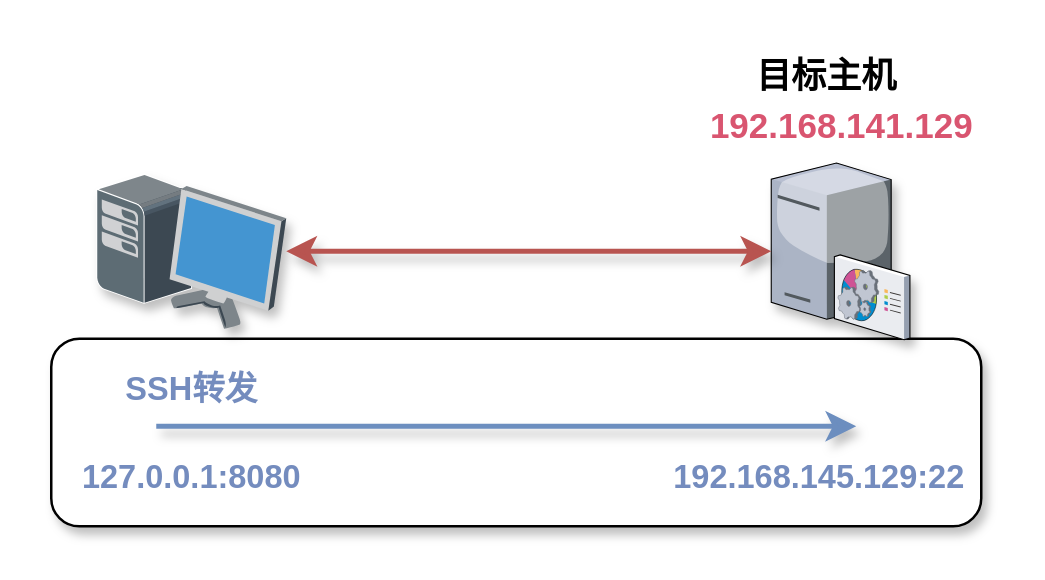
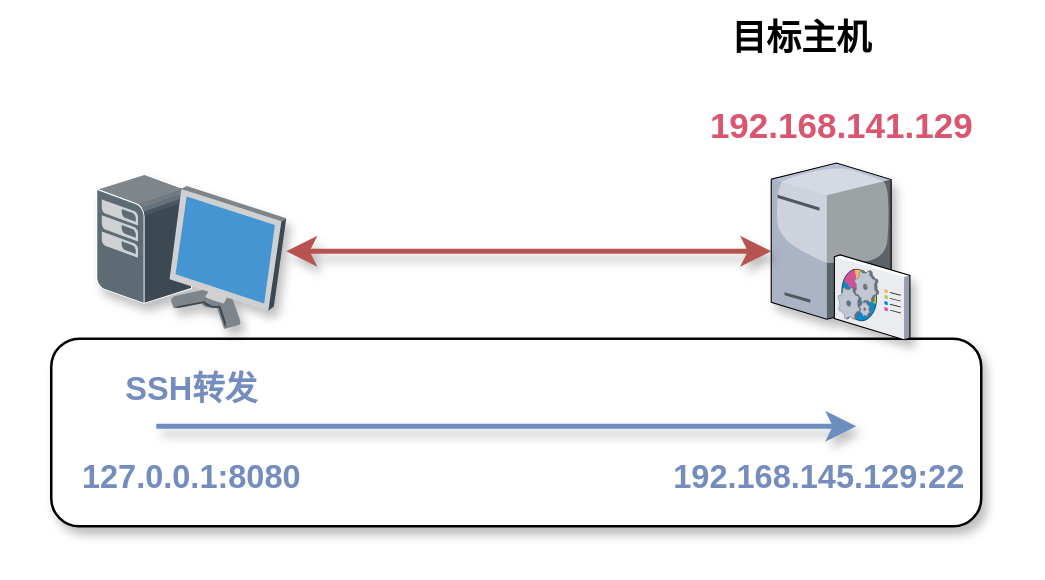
  <mxCell id="0" />
  <mxCell id="1" parent="0" />
  <mxCell id="2" value="" style="rounded=1;whiteSpace=wrap;html=1;shadow=1;glass=0;sketch=0;fontSize=13;fontColor=#748cbe;" parent="1" vertex="1"><mxGeometry x="20" y="135" width="372" height="75" as="geometry" /></mxCell>
  <mxCell id="3" value="" style="shadow=1;dashed=0;html=1;labelPosition=center;verticalLabelPosition=bottom;verticalAlign=top;align=center;outlineConnect=0;shape=mxgraph.veeam.3d.workstation;" parent="1" vertex="1"><mxGeometry x="38" y="69" width="76" height="62" as="geometry" /></mxCell>
  <mxCell id="4" value="" style="verticalLabelPosition=bottom;aspect=fixed;html=1;verticalAlign=top;strokeColor=none;align=center;outlineConnect=0;shape=mxgraph.citrix.command_center;shadow=1;" parent="1" vertex="1"><mxGeometry x="308" y="64.71" width="55.5" height="70.57" as="geometry" /></mxCell>
  <mxCell id="5" value="&lt;font style=&quot;font-size: 14px;&quot;&gt;192.168.141.129&lt;/font&gt;" style="text;html=1;align=center;verticalAlign=middle;resizable=0;points=[];autosize=1;fontSize=14;fontStyle=1;shadow=1;fontColor=#D95570;" parent="1" vertex="1"><mxGeometry x="275.75" y="40" width="120" height="20" as="geometry" /></mxCell>
  <mxCell id="6" value="" style="endArrow=classic;startArrow=classic;html=1;fillColor=#f8cecc;strokeColor=#b85450;strokeWidth=2;shadow=1;" parent="1" source="3" target="4" edge="1"><mxGeometry width="50" height="50" relative="1" as="geometry"><mxPoint x="138" y="80" as="sourcePoint" /><mxPoint x="178" y="100" as="targetPoint" /></mxGeometry></mxCell>
  <mxCell id="7" value="" style="endArrow=classic;startArrow=none;html=1;strokeWidth=2;fontSize=13;fontColor=#ab5b51;fillColor=#dae8fc;strokeColor=#6c8ebf;shadow=1;startFill=0;" parent="1" edge="1"><mxGeometry width="50" height="50" relative="1" as="geometry"><mxPoint x="62" y="170" as="sourcePoint" /><mxPoint x="342" y="170" as="targetPoint" /></mxGeometry></mxCell>
  <mxCell id="8" value="127.0.0.1:8080" style="text;html=1;align=center;verticalAlign=middle;resizable=0;points=[];autosize=1;fontSize=13;fontColor=#748cbe;fontStyle=1;shadow=1;" parent="1" vertex="1"><mxGeometry x="26" y="180" width="100" height="20" as="geometry" /></mxCell>
  <mxCell id="9" value="192.168.145.129:22" style="text;html=1;align=center;verticalAlign=middle;resizable=0;points=[];autosize=1;fontSize=13;fontColor=#748cbe;fontStyle=1;shadow=1;" parent="1" vertex="1"><mxGeometry x="262" y="180" width="130" height="20" as="geometry" /></mxCell>
  <mxCell id="10" value="SSH转发" style="text;html=1;align=center;verticalAlign=middle;resizable=0;points=[];autosize=1;fontSize=13;fontColor=#748cbe;fontStyle=1;shadow=1;" parent="1" vertex="1"><mxGeometry x="41" y="145" width="70" height="20" as="geometry" /></mxCell>
- <mxCell id="11" value="目标主机" style="text;html=1;align=center;verticalAlign=middle;resizable=0;points=[];autosize=1;fontSize=14;fontStyle=1" vertex="1" parent="1"><mxGeometry x="295" y="20" width="70" height="20" as="geometry" /></mxCell>
+ <mxCell id="11" value="目标主机" style="text;html=1;align=center;verticalAlign=middle;resizable=0;points=[];autosize=1;fontSize=14;fontStyle=1" vertex="1" parent="1"><mxGeometry x="285" y="5" width="70" height="20" as="geometry" /></mxCell>
